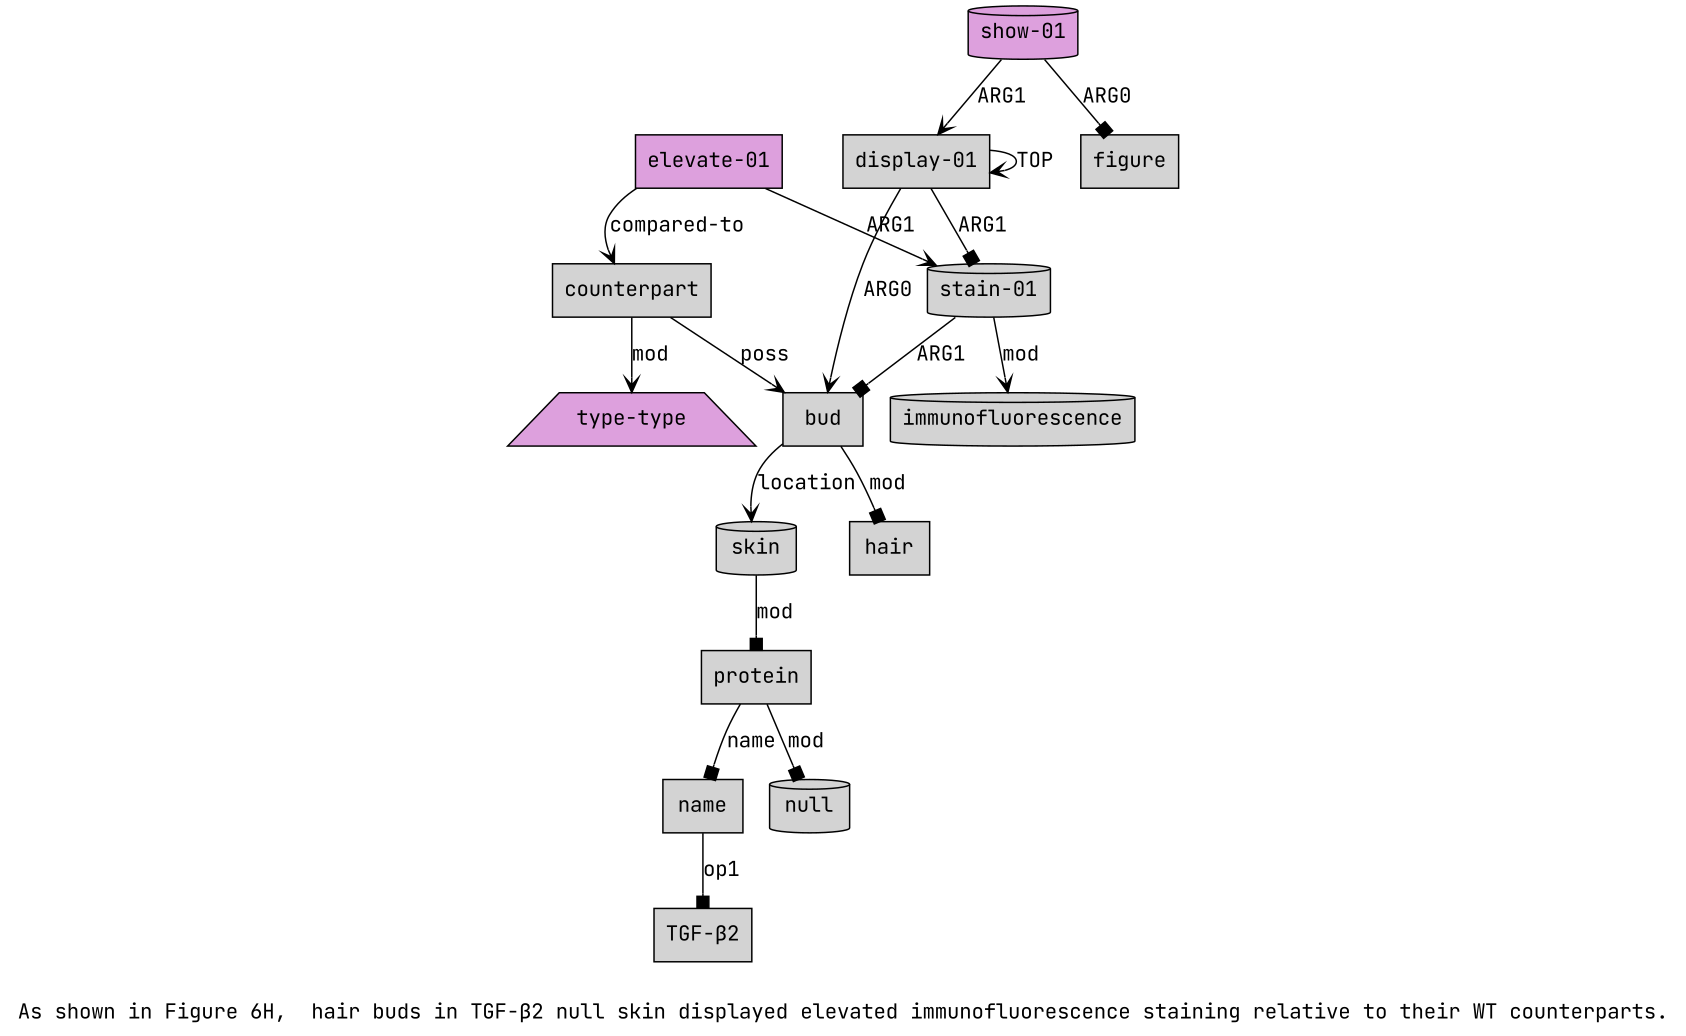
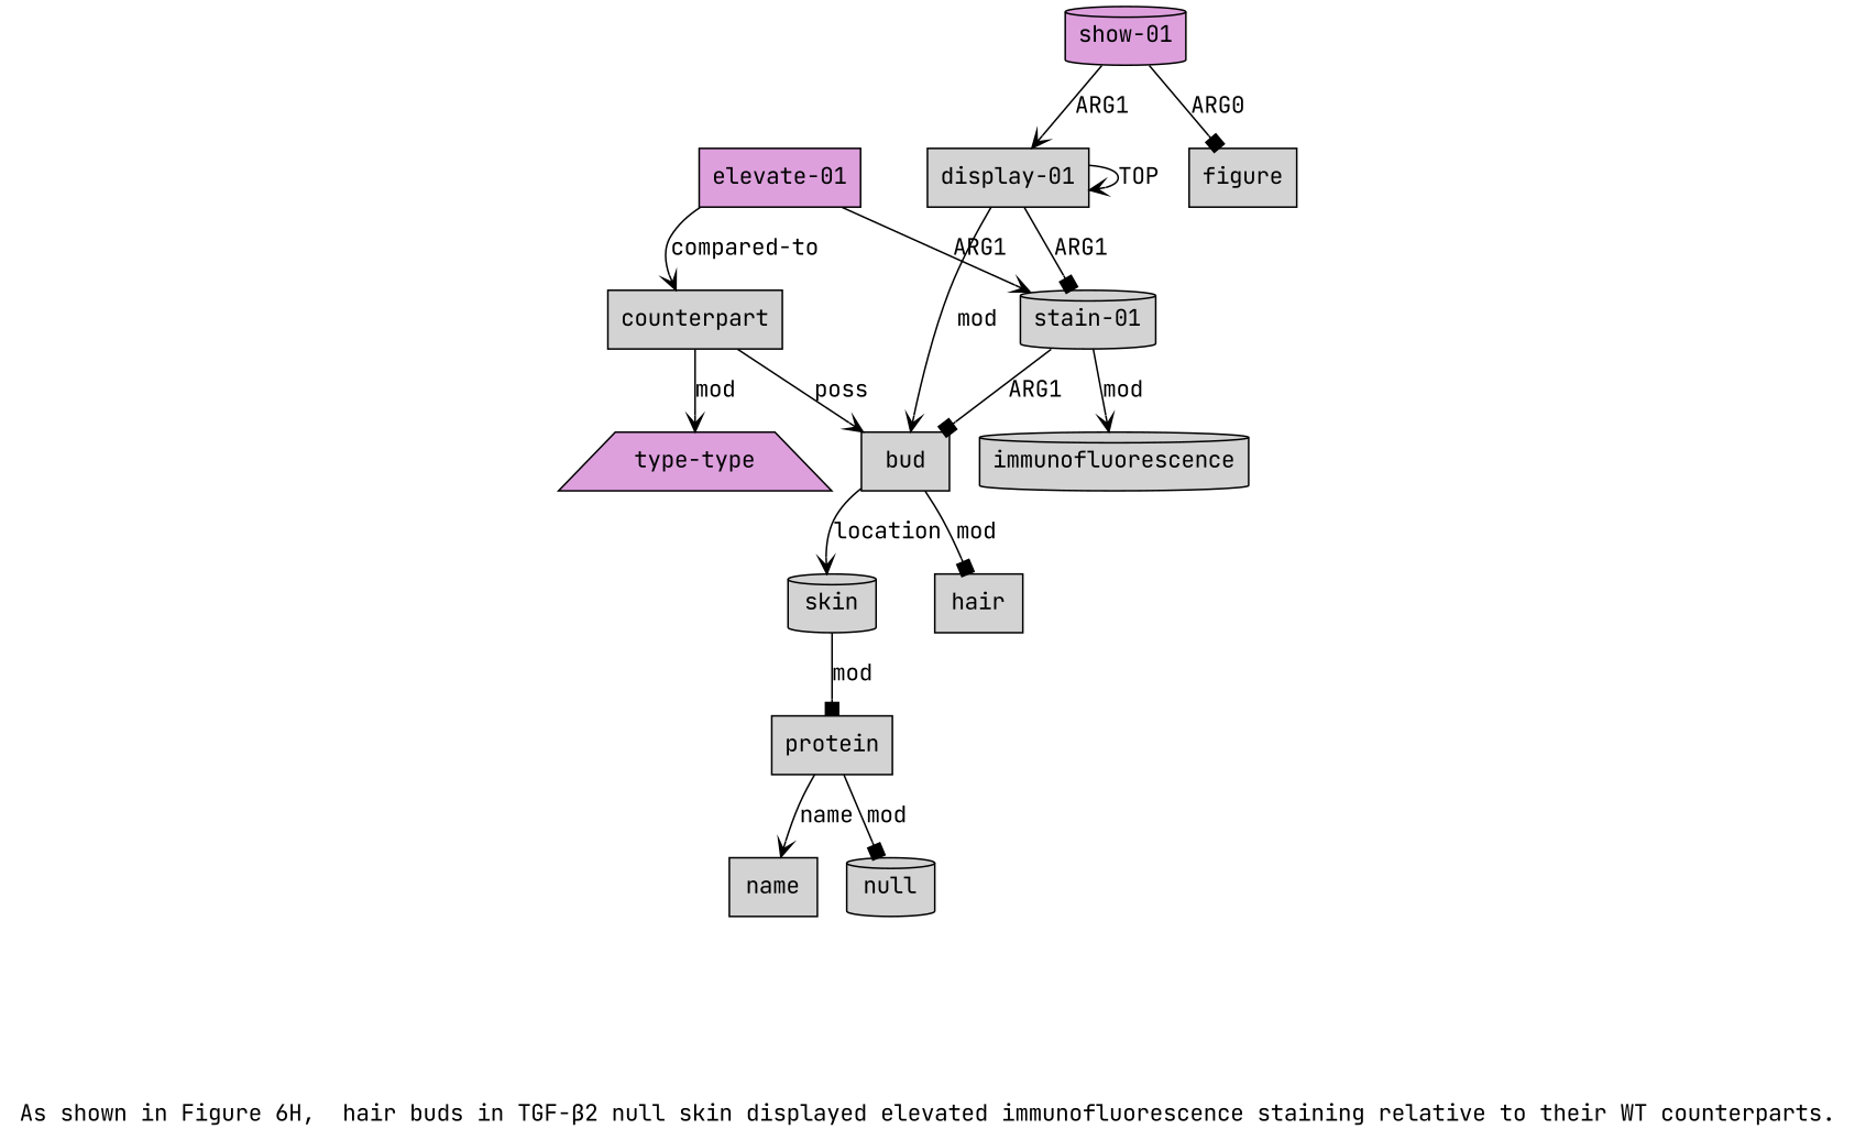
  digraph {
    fontname="JetBrains Mono"
    label="As shown in Figure 6H,  hair buds in TGF-β2 null skin displayed elevated immunofluorescence staining relative to their WT counterparts."
    node [color=black fillcolor=lightgrey fontname="JetBrains Mono" shape=box style=filled]
    edge [arrowhead=vee color=black fontname="JetBrains Mono" gold_label=mod test_label=mod]
    n1 [fillcolor=plum gold_ind=11 gold_label="wild-type" label="type-type" shape=trapezium test_ind=11 test_label="wild-type"]
    n2 [gold_ind=10 gold_label=counterpart label=counterpart test_ind=10 test_label=counterpart]
    n3 [gold_ind=1 gold_label=bud label=bud test_ind=1 test_label=bud]
    n4 [gold_ind=3 gold_label=skin label=skin shape=cylinder test_ind=3 test_label=skin]
    n5 [gold_ind=2 gold_label=hair label=hair test_ind=2 test_label=hair]
    n6 [gold_ind=4 gold_label=protein label=protein test_ind=4 test_label=protein]
    n7 [gold_ind=13 gold_label=figure label=figure test_ind=13 test_label=figure]
    n8 [fillcolor=plum gold_ind=12 gold_label="show-01" label="show-01" shape=cylinder test_ind=12 test_label="show-01"]
    n9 [gold_ind=0 gold_label="display-01" label="display-01" test_ind=0 test_label="display-01"]
    n10 [gold_ind=7 gold_label="stain-01" label="stain-01" shape=cylinder test_ind=7 test_label="stain-01"]
    n11 [gold_ind=8 gold_label=immunofluorescence label=immunofluorescence shape=cylinder test_ind=8 test_label=immunofluorescence]
-   n12 [gold_ind=-1 gold_label="TGF-β2" label="TGF-β2" test_ind=-1 test_label="TGF-β2"]
    n13 [gold_ind=5 gold_label=name label=name test_ind=5 test_label=name]
    n14 [gold_ind=6 gold_label=null label=null shape=cylinder test_ind=6 test_label=null]
    n15 [fillcolor=plum gold_ind=9 gold_label="elevate-01" label="elevate-01" test_ind=9 test_label="elevate-01"]
    n2 -> n1 [label=mod]
    n2 -> n3 [gold_label=poss label=poss test_label=poss]
    n3 -> n4 [gold_label=location label=location test_label=location]
    n3 -> n5 [arrowhead=box label=mod]
    n4 -> n6 [arrowhead=box label=mod]
-   n6 -> n13 [arrowhead=box gold_label=name label=name test_label=name]
+   n6 -> n13 [gold_label=name label=name test_label=name]
    n6 -> n14 [arrowhead=box label=mod]
    n8 -> n7 [arrowhead=box gold_label=ARG0 label=ARG0 test_label=ARG0]
    n8 -> n9 [gold_label=ARG1 label=ARG1 test_label=ARG1]
-   n9 -> n3 [gold_label=ARG0 label=ARG0 test_label=ARG0]
+   n9 -> n3 [gold_label=ARG0 label=mod test_label=ARG0]
    n9 -> n9 [gold_label=TOP label=TOP test_label=TOP]
    n9 -> n10 [arrowhead=box gold_label=ARG1 label=ARG1 test_label=ARG1]
    n10 -> n3 [arrowhead=box gold_label=ARG1 label=ARG1 test_label=ARG1]
    n10 -> n11 [label=mod]
-   n13 -> n12 [arrowhead=box gold_label=op1 label=op1 test_label=op1]
    n15 -> n2 [gold_label="compared-to" label="compared-to" test_label="compared-to"]
    n15 -> n10 [gold_label=ARG1 label=ARG1 test_label=ARG1]
  }
